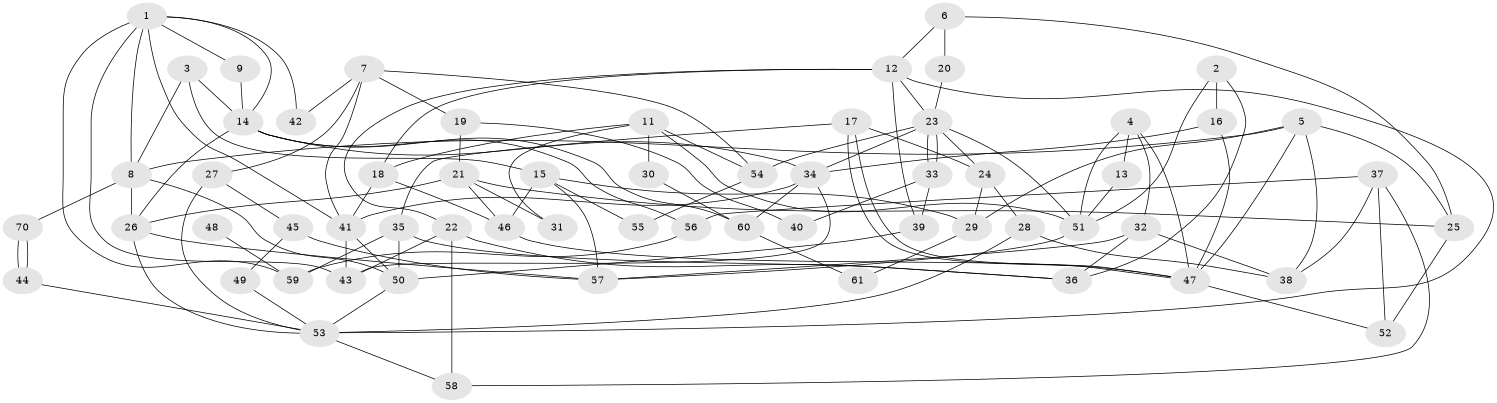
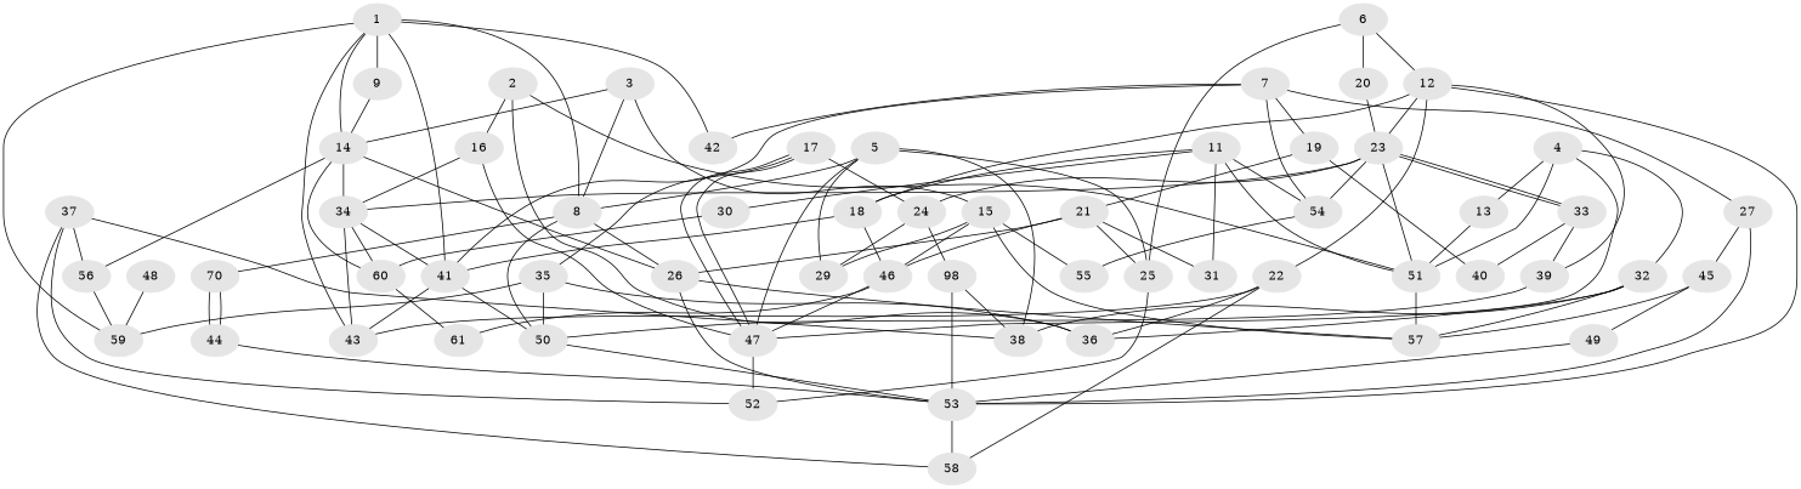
  graph {
    node [color=gray90 style=filled]
    1
    8
    9
    14
    41
    42
    43
    59
    n9 [label=70]
    26
    50
    34
    56
    60
    2
    16
    36
    51
    47
    19
    21
    40
    57
    3
    15
    29
    46
    55
    4
    13
    32
    38
    52
    5
    25
    6
    12
    20
    18
    22
    23
    39
    53
    7
    27
    54
    45
    44
    11
    30
    31
    58
    24
    33
    61
    17
    35
-   28
+   28 [label=98]
    48
    49
    37
    1 -- 8
    1 -- 9
    1 -- 14
    1 -- 41
    1 -- 42
    1 -- 43
    1 -- 59
    8 -- n9
    8 -- 26
    8 -- 50
    9 -- 14
    14 -- 26
    14 -- 34
    14 -- 56
    14 -- 60
    41 -- 43
    41 -- 50
    n9 -- 44
    n9 -- 44
    26 -- 57
    26 -- 53
    50 -- 53
    34 -- 41
    34 -- 43
    34 -- 60
    56 -- 59
    60 -- 61
    2 -- 16
    2 -- 36
    2 -- 51
    16 -- 34
    16 -- 47
    51 -- 57
    47 -- 52
    19 -- 21
    19 -- 40
    21 -- 26
    21 -- 46
    21 -- 25
    21 -- 31
    3 -- 8
    3 -- 14
    3 -- 15
    15 -- 57
    15 -- 29
    15 -- 46
    15 -- 55
    46 -- 47
-   29 -- 61
+   46 -- 61
    4 -- 51
    4 -- 47
    4 -- 13
    4 -- 32
    13 -- 51
    32 -- 36
    32 -- 57
    32 -- 38
    5 -- 8
    5 -- 47
    5 -- 29
    5 -- 38
    5 -- 25
    25 -- 52
    6 -- 25
    6 -- 12
    6 -- 20
    12 -- 18
    12 -- 22
    12 -- 23
    12 -- 39
    12 -- 53
    20 -- 23
    18 -- 41
    18 -- 46
    22 -- 43
    22 -- 36
    22 -- 58
    23 -- 34
    23 -- 51
    23 -- 54
    23 -- 24
    23 -- 33
    23 -- 33
    39 -- 50
    53 -- 58
    7 -- 41
    7 -- 42
    7 -- 19
    7 -- 27
    7 -- 54
    27 -- 53
    27 -- 45
    54 -- 55
    45 -- 57
    45 -- 49
    44 -- 53
    11 -- 51
    11 -- 18
    11 -- 54
    11 -- 30
    11 -- 31
    30 -- 60
    24 -- 29
    24 -- 28
    33 -- 40
    33 -- 39
    17 -- 47
    17 -- 47
    17 -- 24
    17 -- 35
    35 -- 59
    35 -- 50
    35 -- 36
    28 -- 38
    28 -- 53
    48 -- 59
    49 -- 53
    37 -- 56
    37 -- 38
    37 -- 52
    37 -- 58
  }
